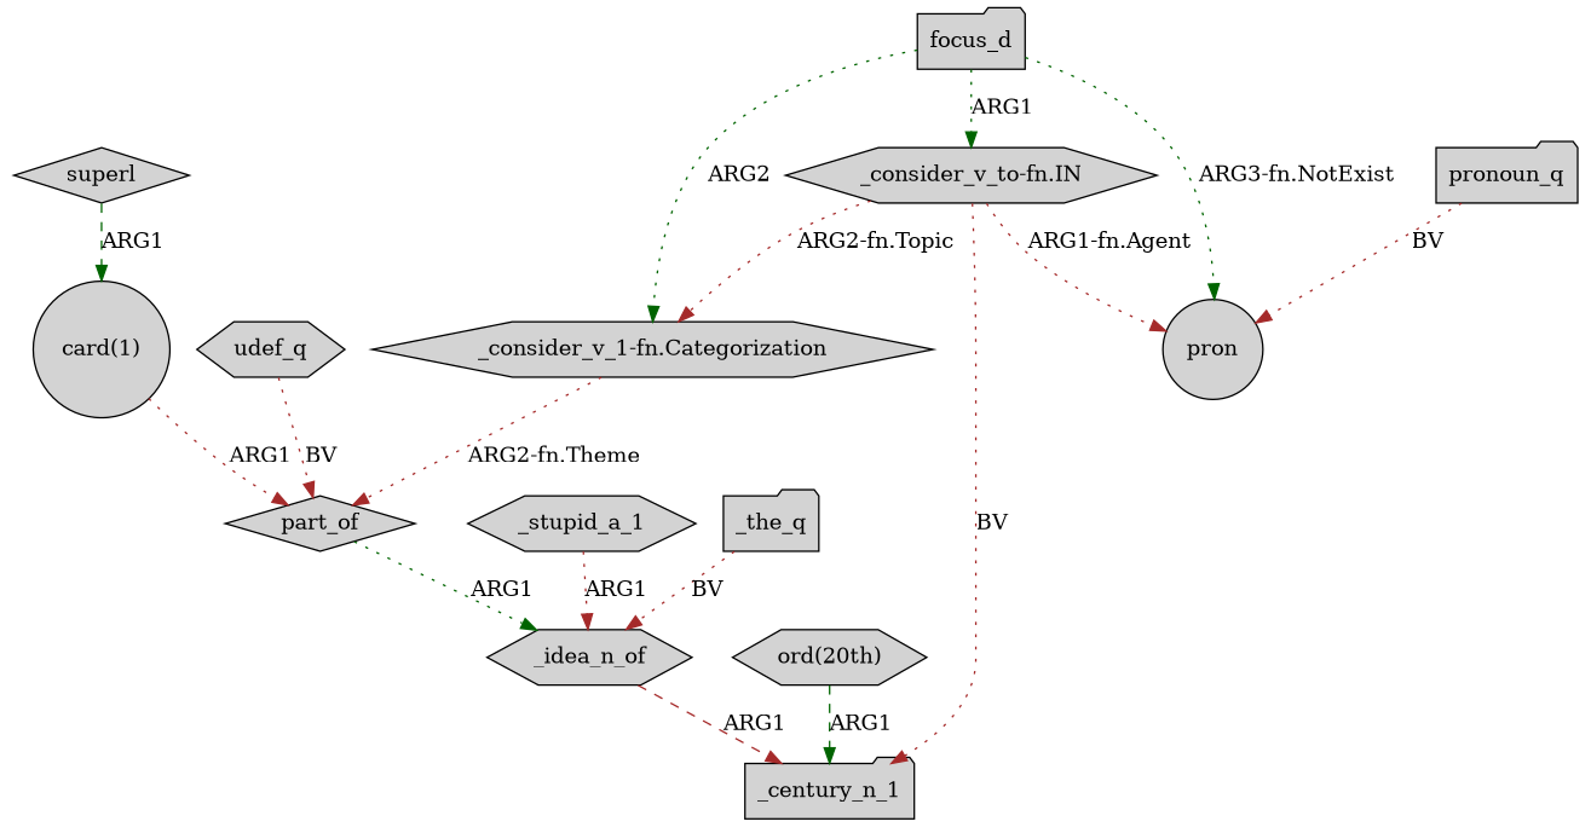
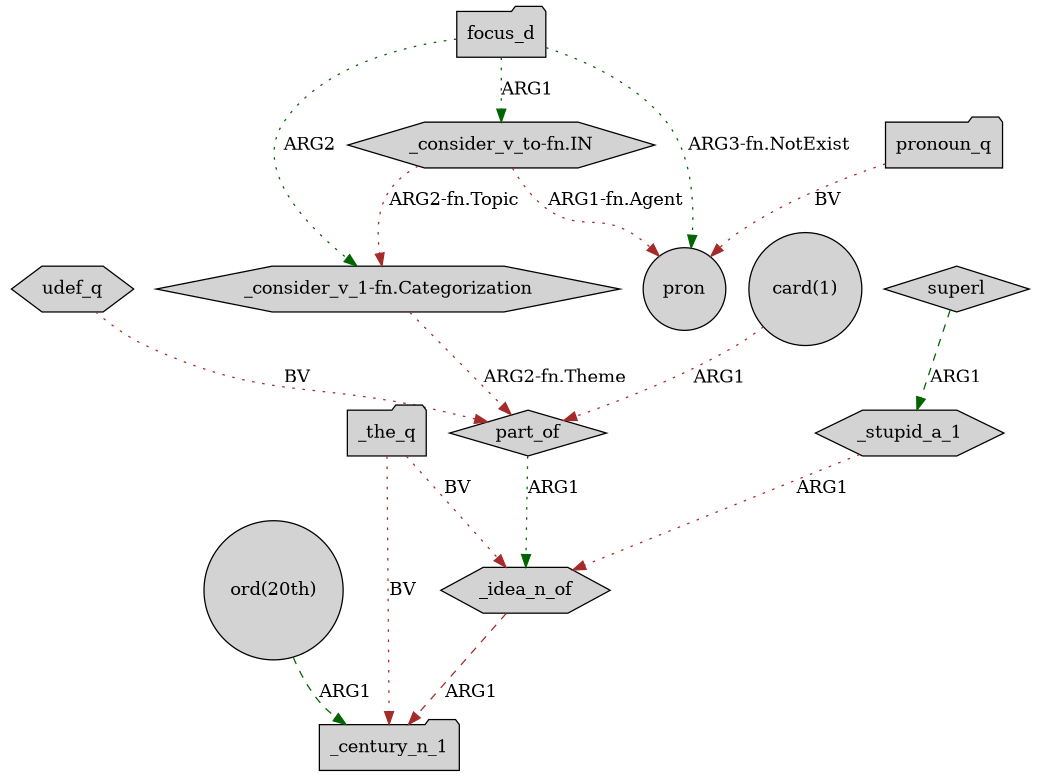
  digraph {
    node [shape=hexagon style=filled]
    edge [color=brown style=dotted]
    _stupid_a_1
    _idea_n_of
    _century_n_1 [shape=folder]
    part_of [shape=diamond]
-   "ord(20th)"
+   "ord(20th)" [shape=circle]
    superl [shape=diamond]
    udef_q
    focus_d [shape=folder]
    "_consider_v_1-fn.Categorization"
    n10 [label="_consider_v_to-fn.IN"]
    pron [shape=circle]
    _the_q [shape=folder]
    "card(1)" [shape=circle]
    pronoun_q [shape=folder]
    _stupid_a_1 -> _idea_n_of [label=ARG1]
    _idea_n_of -> _century_n_1 [label=ARG1 style=dashed]
    part_of -> _idea_n_of [color=darkgreen label=ARG1]
    "ord(20th)" -> _century_n_1 [color=darkgreen label=ARG1 style=dashed]
-   superl -> "card(1)" [color=darkgreen label=ARG1 style=dashed]
+   superl -> _stupid_a_1 [color=darkgreen label=ARG1 style=dashed]
    udef_q -> part_of [label=BV]
    focus_d -> "_consider_v_1-fn.Categorization" [color=darkgreen label=ARG2]
    focus_d -> n10 [color=darkgreen label=ARG1]
    focus_d -> pron [color=darkgreen label="ARG3-fn.NotExist"]
    "_consider_v_1-fn.Categorization" -> part_of [label="ARG2-fn.Theme"]
    n10 -> "_consider_v_1-fn.Categorization" [label="ARG2-fn.Topic"]
    n10 -> pron [label="ARG1-fn.Agent"]
    _the_q -> _idea_n_of [label=BV]
-   n10 -> _century_n_1 [label=BV]
+   _the_q -> _century_n_1 [label=BV]
    "card(1)" -> part_of [label=ARG1]
    pronoun_q -> pron [label=BV]
  }
